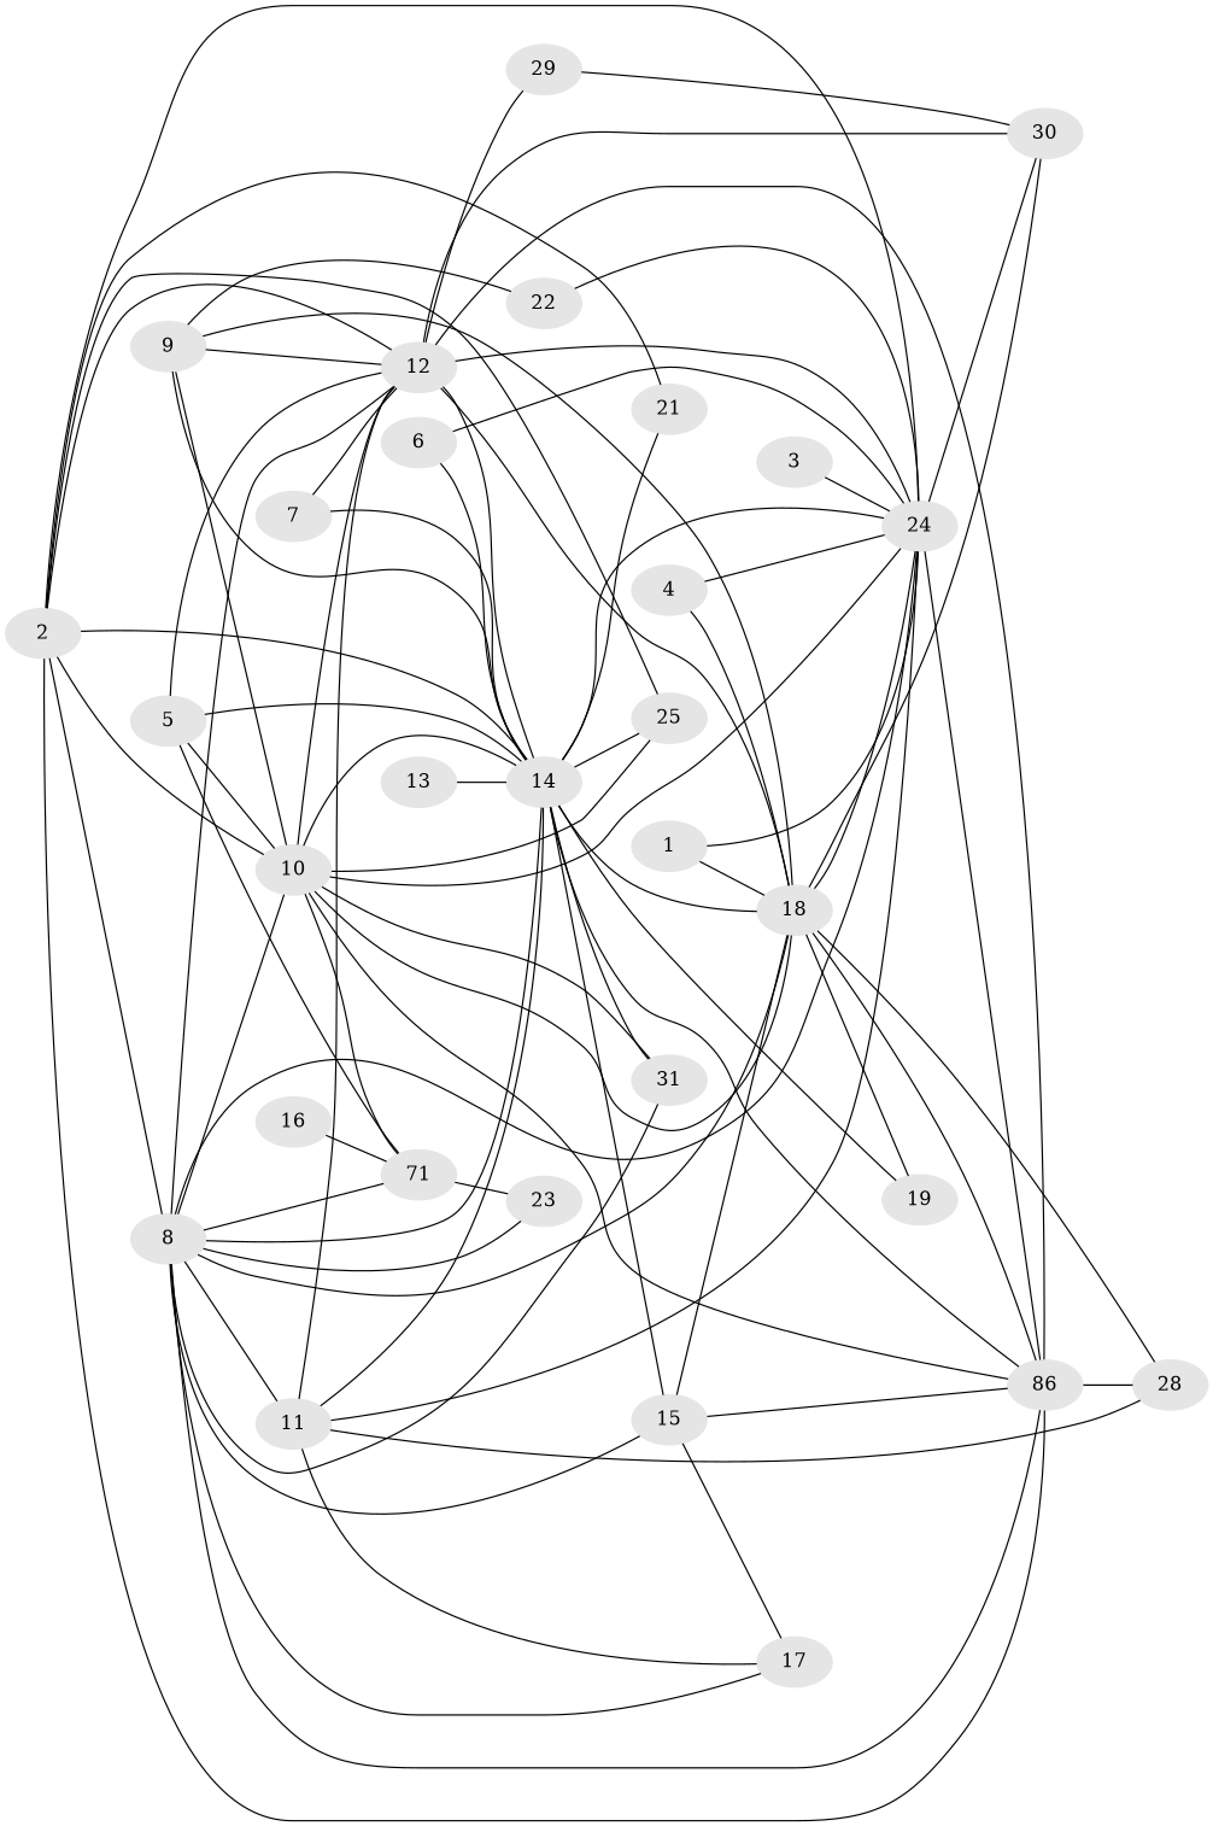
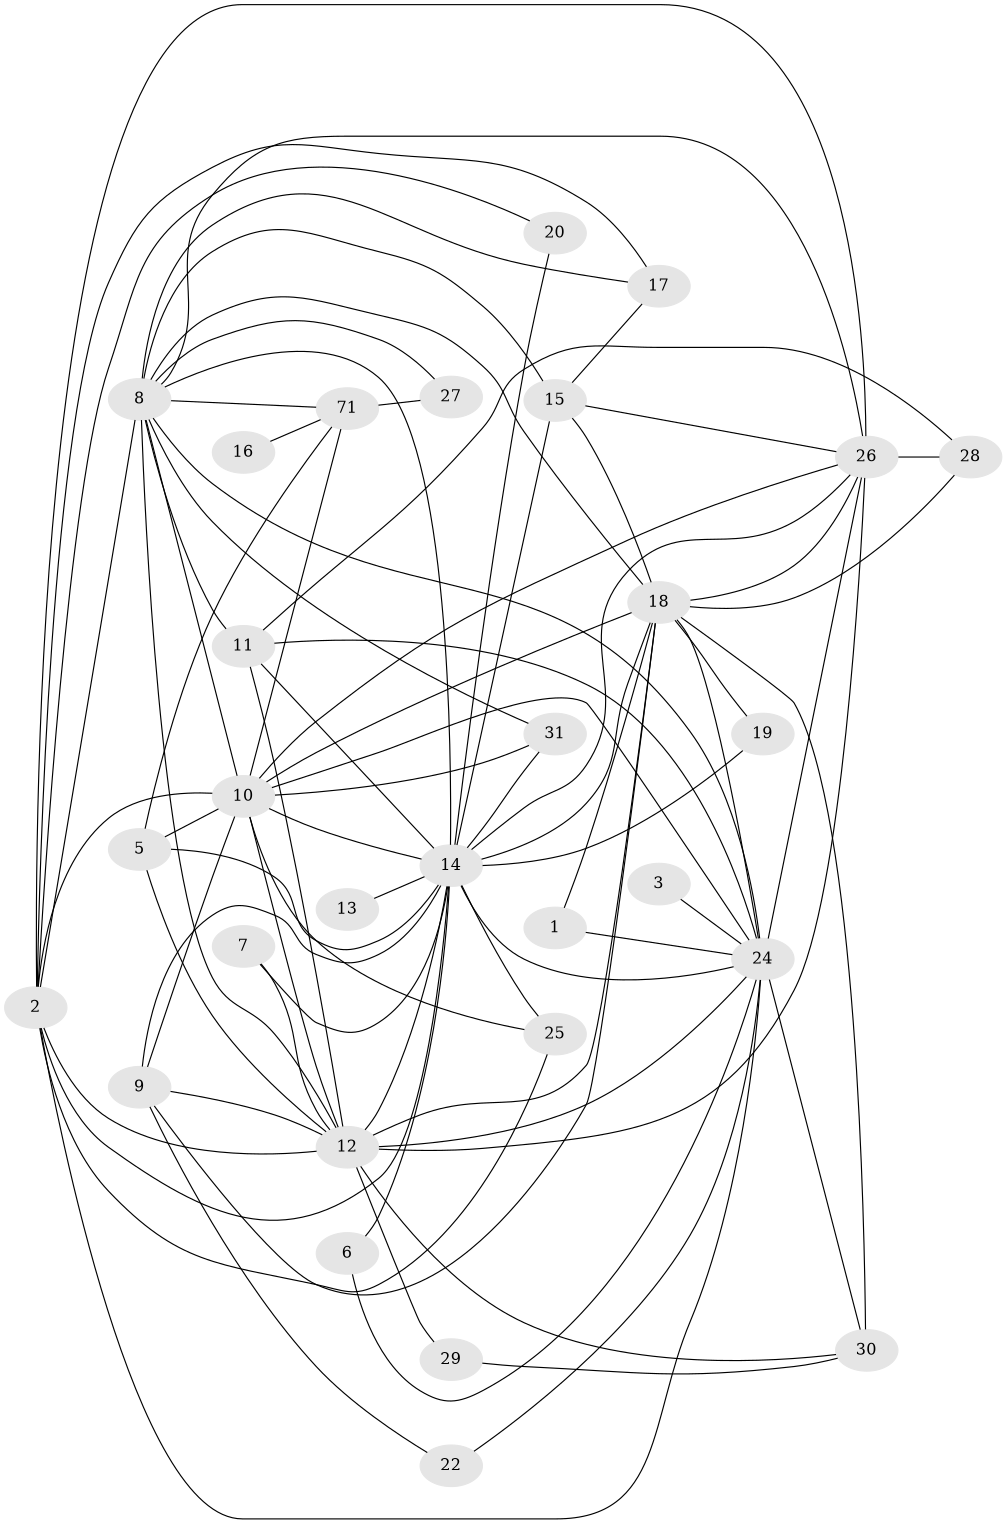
  graph {
    rankdir=LR
    node [color=gray90 style=filled]
    edge [weight=1.0]
    1
    18
    24
-   26 [label=86]
+   26
    28
    30
    19
    2
    8
    10
    12
    14
    17
-   20 [label=21]
+   20
    25
    n16 [label=71]
    11
    15
-   23
+   23 [label=27]
    31
    29
    3
-   4
    5
    6
    7
    9
    22
    13
    16
    1 -- 18
    1 -- 24
    18 -- 24
    18 -- 26
    18 -- 28
    18 -- 30
    18 -- 19
    24 -- 26 [weight=2.0]
    24 -- 30
    26 -- 28
    2 -- 24 [weight=4.0]
    2 -- 26 [weight=2.0]
    2 -- 8 [weight=4.0]
    2 -- 10 [weight=2.0]
    2 -- 12 [weight=3.0]
    2 -- 14 [weight=2.0]
-   11 -- 17
+   2 -- 17
    2 -- 20
    2 -- 25
    8 -- 18 [weight=2.0]
    8 -- 24 [weight=2.0]
    8 -- 26 [weight=3.0]
    8 -- 10 [weight=2.0]
    8 -- 12 [weight=3.0]
    8 -- 14 [weight=5.0]
    8 -- 17
    8 -- n16
    8 -- 11
    8 -- 15
    8 -- 23
    8 -- 31
    10 -- 18
    10 -- 24
    10 -- 26
    10 -- 12
    10 -- 14
    10 -- 25
    10 -- n16
    10 -- 31
    12 -- 18 [weight=2.0]
    12 -- 24
    12 -- 26
    12 -- 30 [weight=2.0]
    12 -- 14
    12 -- 29 [weight=2.0]
    14 -- 18
    14 -- 24
    14 -- 26
    14 -- 19
    14 -- 20
    14 -- 25
    14 -- 15
    14 -- 31
    n16 -- 23
    11 -- 24
    11 -- 28
    11 -- 12
    11 -- 14
    15 -- 18
    15 -- 26
    15 -- 17
    29 -- 30
    3 -- 24
-   4 -- 18
-   4 -- 24
    5 -- 10
    5 -- 12
    5 -- 14
    5 -- n16
    6 -- 24
    6 -- 14
    7 -- 12
    7 -- 14
    9 -- 18
    9 -- 10
    9 -- 12
    9 -- 14
    9 -- 22
    22 -- 24
    13 -- 14
    16 -- n16
  }
